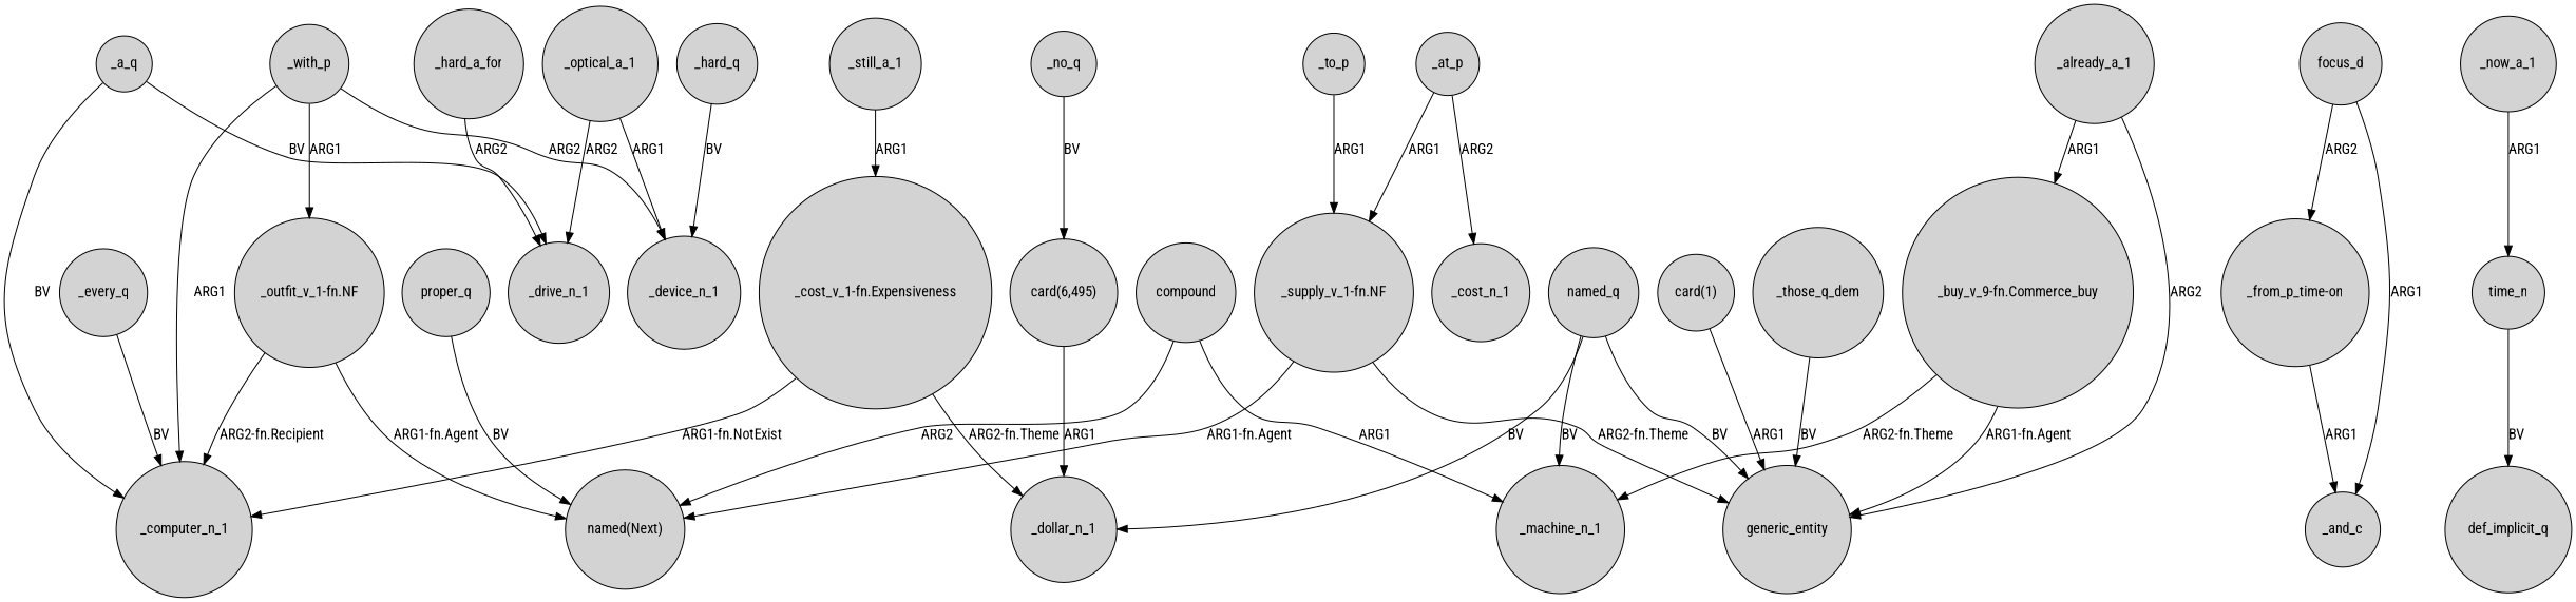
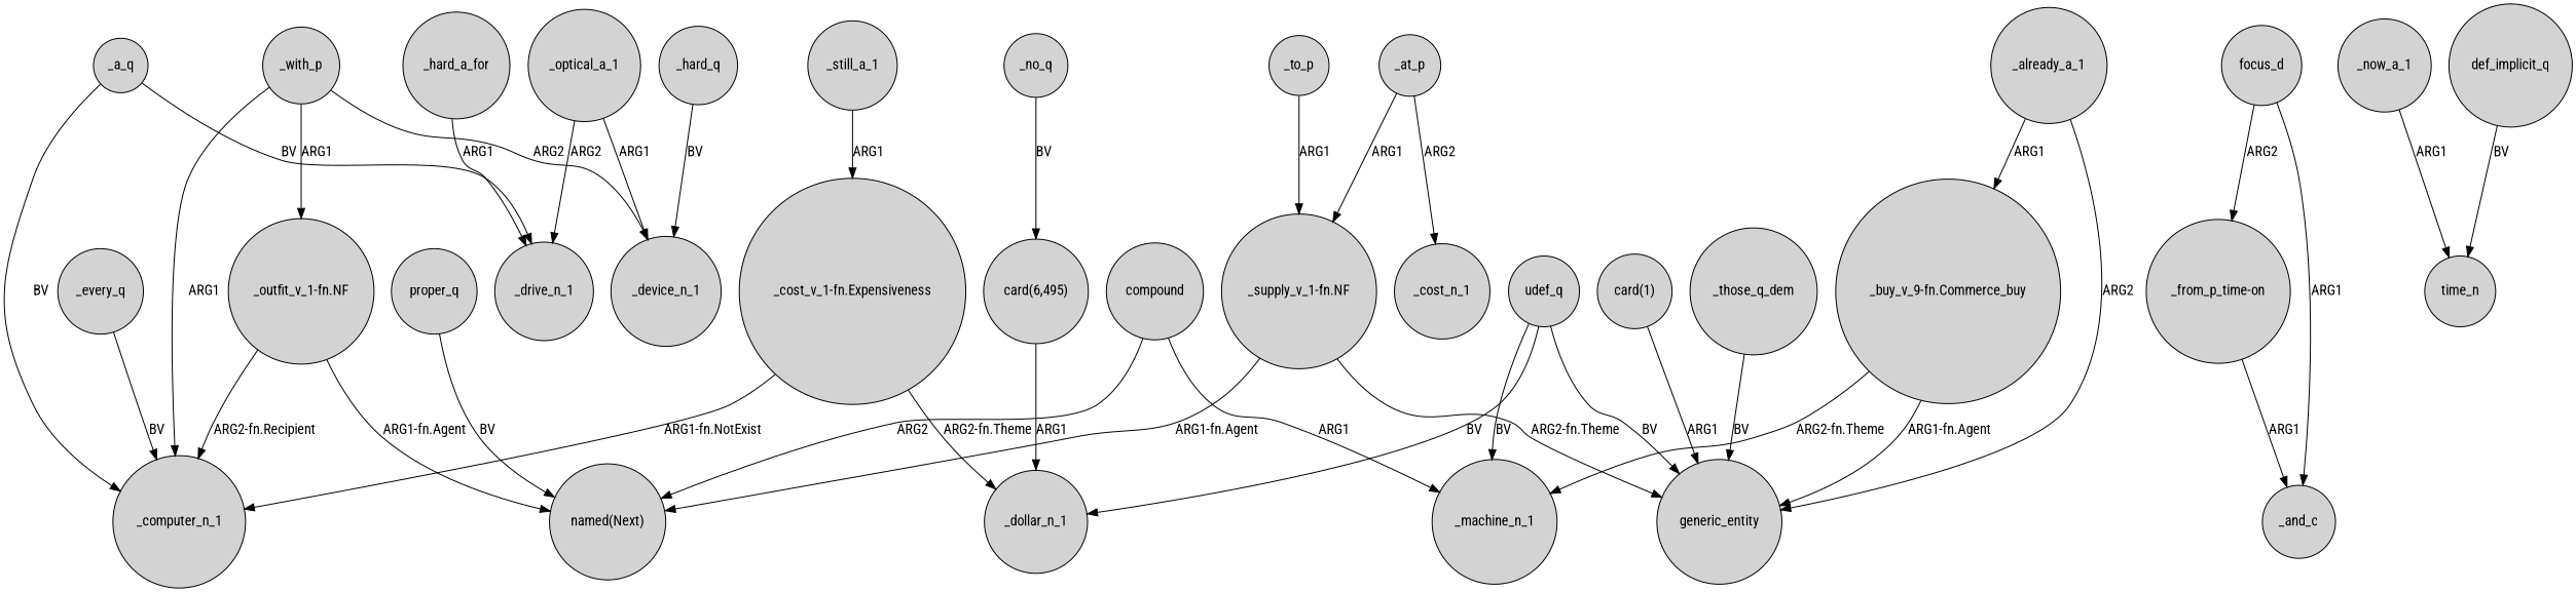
  digraph {
    fontname="Roboto Condensed"
    node [fontname="Roboto Condensed" shape=circle style=filled]
    edge [fontname="Roboto Condensed"]
    _every_q
    _computer_n_1
    _a_q
    _drive_n_1
-   udef_q [label=named_q]
+   udef_q
    _machine_n_1
    generic_entity
    _dollar_n_1
    compound
    "named(Next)"
    _still_a_1
    "_cost_v_1-fn.Expensiveness"
    _with_p
    _device_n_1
    "_outfit_v_1-fn.NF"
    "_supply_v_1-fn.NF"
    _no_q
    "card(6,495)"
    _optical_a_1
    _hard_a_for
    _to_p
    "_from_p_time-on"
    _and_c
    n24 [label="_buy_v_9-fn.Commerce_buy"]
    _now_a_1
    time_n
    proper_q
    focus_d
    _already_a_1
    _at_p
    _cost_n_1
    "card(1)"
    n33 [label=_hard_q]
    _those_q_dem
    def_implicit_q
    _every_q -> _computer_n_1 [label=BV]
    _a_q -> _computer_n_1 [label=BV]
    _a_q -> _drive_n_1 [label=BV]
    udef_q -> _machine_n_1 [label=BV]
    udef_q -> generic_entity [label=BV]
    udef_q -> _dollar_n_1 [label=BV]
    compound -> _machine_n_1 [label=ARG1]
    compound -> "named(Next)" [label=ARG2]
    _still_a_1 -> "_cost_v_1-fn.Expensiveness" [label=ARG1]
    "_cost_v_1-fn.Expensiveness" -> _computer_n_1 [label="ARG1-fn.NotExist"]
    "_cost_v_1-fn.Expensiveness" -> _dollar_n_1 [label="ARG2-fn.Theme"]
    _with_p -> _computer_n_1 [label=ARG1]
    _with_p -> _device_n_1 [label=ARG2]
    _with_p -> "_outfit_v_1-fn.NF" [label=ARG1]
    "_outfit_v_1-fn.NF" -> _computer_n_1 [label="ARG2-fn.Recipient"]
    "_outfit_v_1-fn.NF" -> "named(Next)" [label="ARG1-fn.Agent"]
    "_supply_v_1-fn.NF" -> generic_entity [label="ARG2-fn.Theme"]
    "_supply_v_1-fn.NF" -> "named(Next)" [label="ARG1-fn.Agent"]
    _no_q -> "card(6,495)" [label=BV]
    "card(6,495)" -> _dollar_n_1 [label=ARG1]
    _optical_a_1 -> _drive_n_1 [label=ARG2]
    _optical_a_1 -> _device_n_1 [label=ARG1]
-   _hard_a_for -> _drive_n_1 [label=ARG2]
+   _hard_a_for -> _drive_n_1 [label=ARG1]
    _to_p -> "_supply_v_1-fn.NF" [label=ARG1]
    "_from_p_time-on" -> _and_c [label=ARG1]
    n24 -> _machine_n_1 [label="ARG2-fn.Theme"]
    n24 -> generic_entity [label="ARG1-fn.Agent"]
    _now_a_1 -> time_n [label=ARG1]
    proper_q -> "named(Next)" [label=BV]
    focus_d -> "_from_p_time-on" [label=ARG2]
    focus_d -> _and_c [label=ARG1]
    _already_a_1 -> generic_entity [label=ARG2]
    _already_a_1 -> n24 [label=ARG1]
    _at_p -> "_supply_v_1-fn.NF" [label=ARG1]
    _at_p -> _cost_n_1 [label=ARG2]
    "card(1)" -> generic_entity [label=ARG1]
    n33 -> _device_n_1 [label=BV]
    _those_q_dem -> generic_entity [label=BV]
-   time_n -> def_implicit_q [label=BV]
+   def_implicit_q -> time_n [label=BV]
  }
